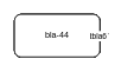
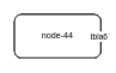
  <mxCell id="0" />
  <mxCell id="1" parent="0" />
  <mxCell id="2" value="node-1" parent="1" style="rounded=1;whiteSpace=wrap;html=1;" vertex="1"><mxGeometry as="geometry" height="60" width="120" x="20" y="20" /></mxCell>
  <mxCell id="3" value="node-2" parent="1" style="rounded=1;whiteSpace=wrap;html=1;" vertex="1"><mxGeometry as="geometry" height="60" width="120" x="20" y="20" /></mxCell>
  <mxCell id="4" value="node-3" parent="1" style="rounded=1;whiteSpace=wrap;html=1;" vertex="1"><mxGeometry as="geometry" height="60" width="120" x="20" y="20" /></mxCell>
  <mxCell id="5" value="node-4" parent="1" style="rounded=1;whiteSpace=wrap;html=1;" vertex="1"><mxGeometry as="geometry" height="60" width="120" x="20" y="20" /></mxCell>
  <mxCell id="6" value="node-5" parent="1" style="rounded=1;whiteSpace=wrap;html=1;" vertex="1"><mxGeometry as="geometry" height="60" width="120" x="20" y="20" /></mxCell>
  <mxCell id="7" value="node-6" parent="1" style="rounded=1;whiteSpace=wrap;html=1;" vertex="1"><mxGeometry as="geometry" height="60" width="120" x="20" y="20" /></mxCell>
  <mxCell id="8" value="bla1" edge="1" parent="1" source="2" style="endArrow=none;" target="3"><mxGeometry as="geometry" relative="1" /></mxCell>
  <mxCell id="9" value="bla2" edge="1" parent="1" source="2" style="endArrow=none;" target="4"><mxGeometry as="geometry" relative="1" /></mxCell>
  <mxCell id="10" value="bla3" edge="1" parent="1" source="4" style="endArrow=none;" target="6"><mxGeometry as="geometry" relative="1" /></mxCell>
  <mxCell id="11" value="bla4" edge="1" parent="1" source="4" style="endArrow=none;" target="5"><mxGeometry as="geometry" relative="1" /></mxCell>
  <mxCell id="12" value="node-33" parent="1" style="rounded=1;whiteSpace=wrap;html=1;" vertex="1"><mxGeometry as="geometry" height="60" width="120" x="20" y="20" /></mxCell>
- <mxCell id="13" value="bla-44" parent="1" style="rounded=1;whiteSpace=wrap;html=1;" vertex="1"><mxGeometry as="geometry" height="60" width="120" x="20" y="20" /></mxCell>
+ <mxCell id="13" value="node-44" parent="1" style="rounded=1;whiteSpace=wrap;html=1;" vertex="1"><mxGeometry as="geometry" height="60" width="120" x="20" y="20" /></mxCell>
  <mxCell id="14" value="bla77" edge="1" parent="1" source="12" style="endArrow=none;" target="13"><mxGeometry as="geometry" relative="1" /></mxCell>
  <mxCell id="15" value="bla6" edge="1" parent="1" source="7" style="endArrow=none;" target="2"><mxGeometry as="geometry" relative="1" /></mxCell>
